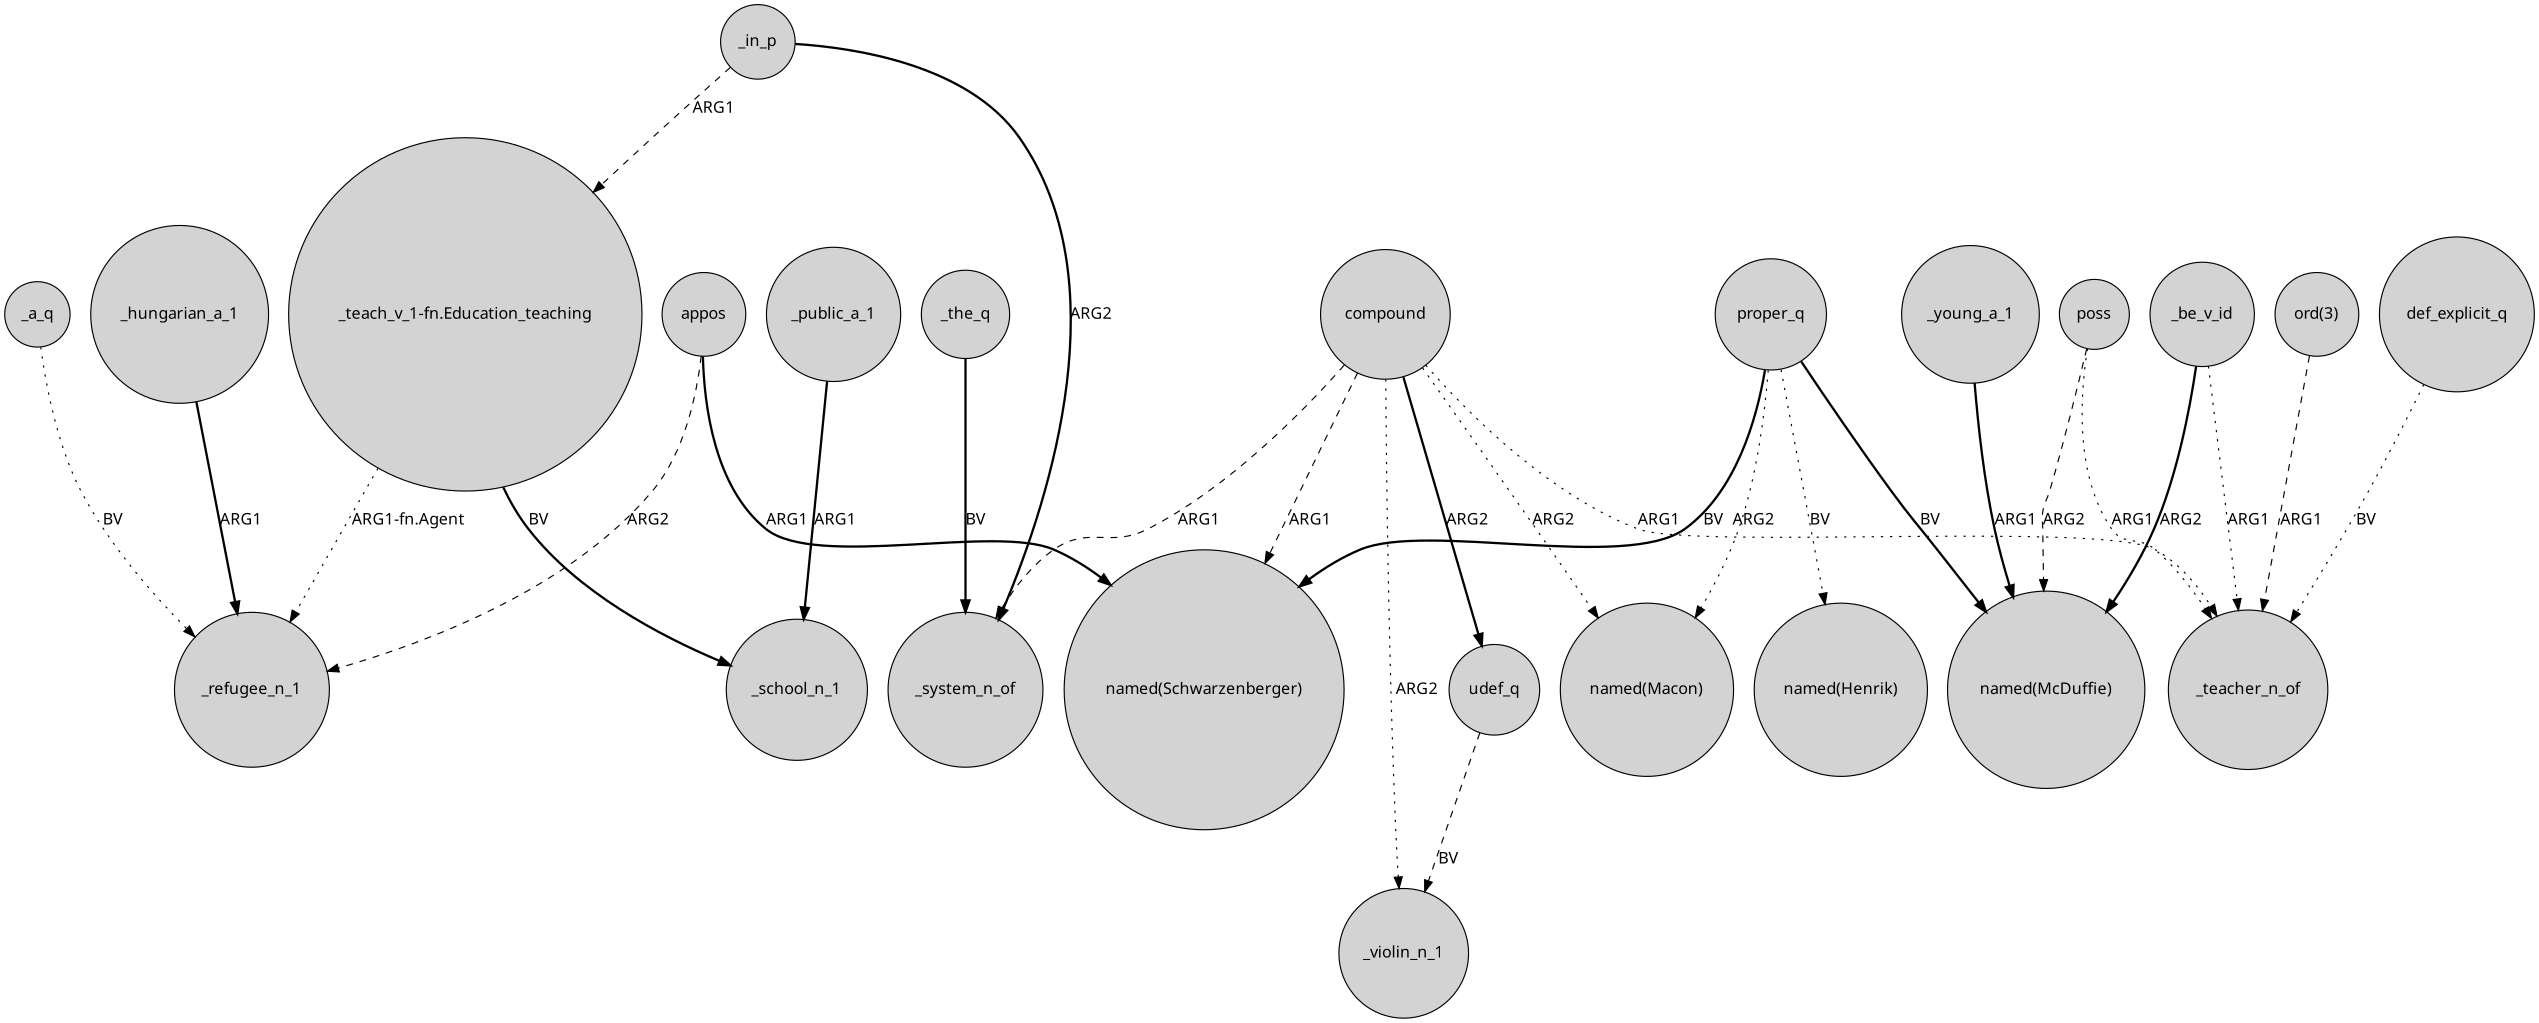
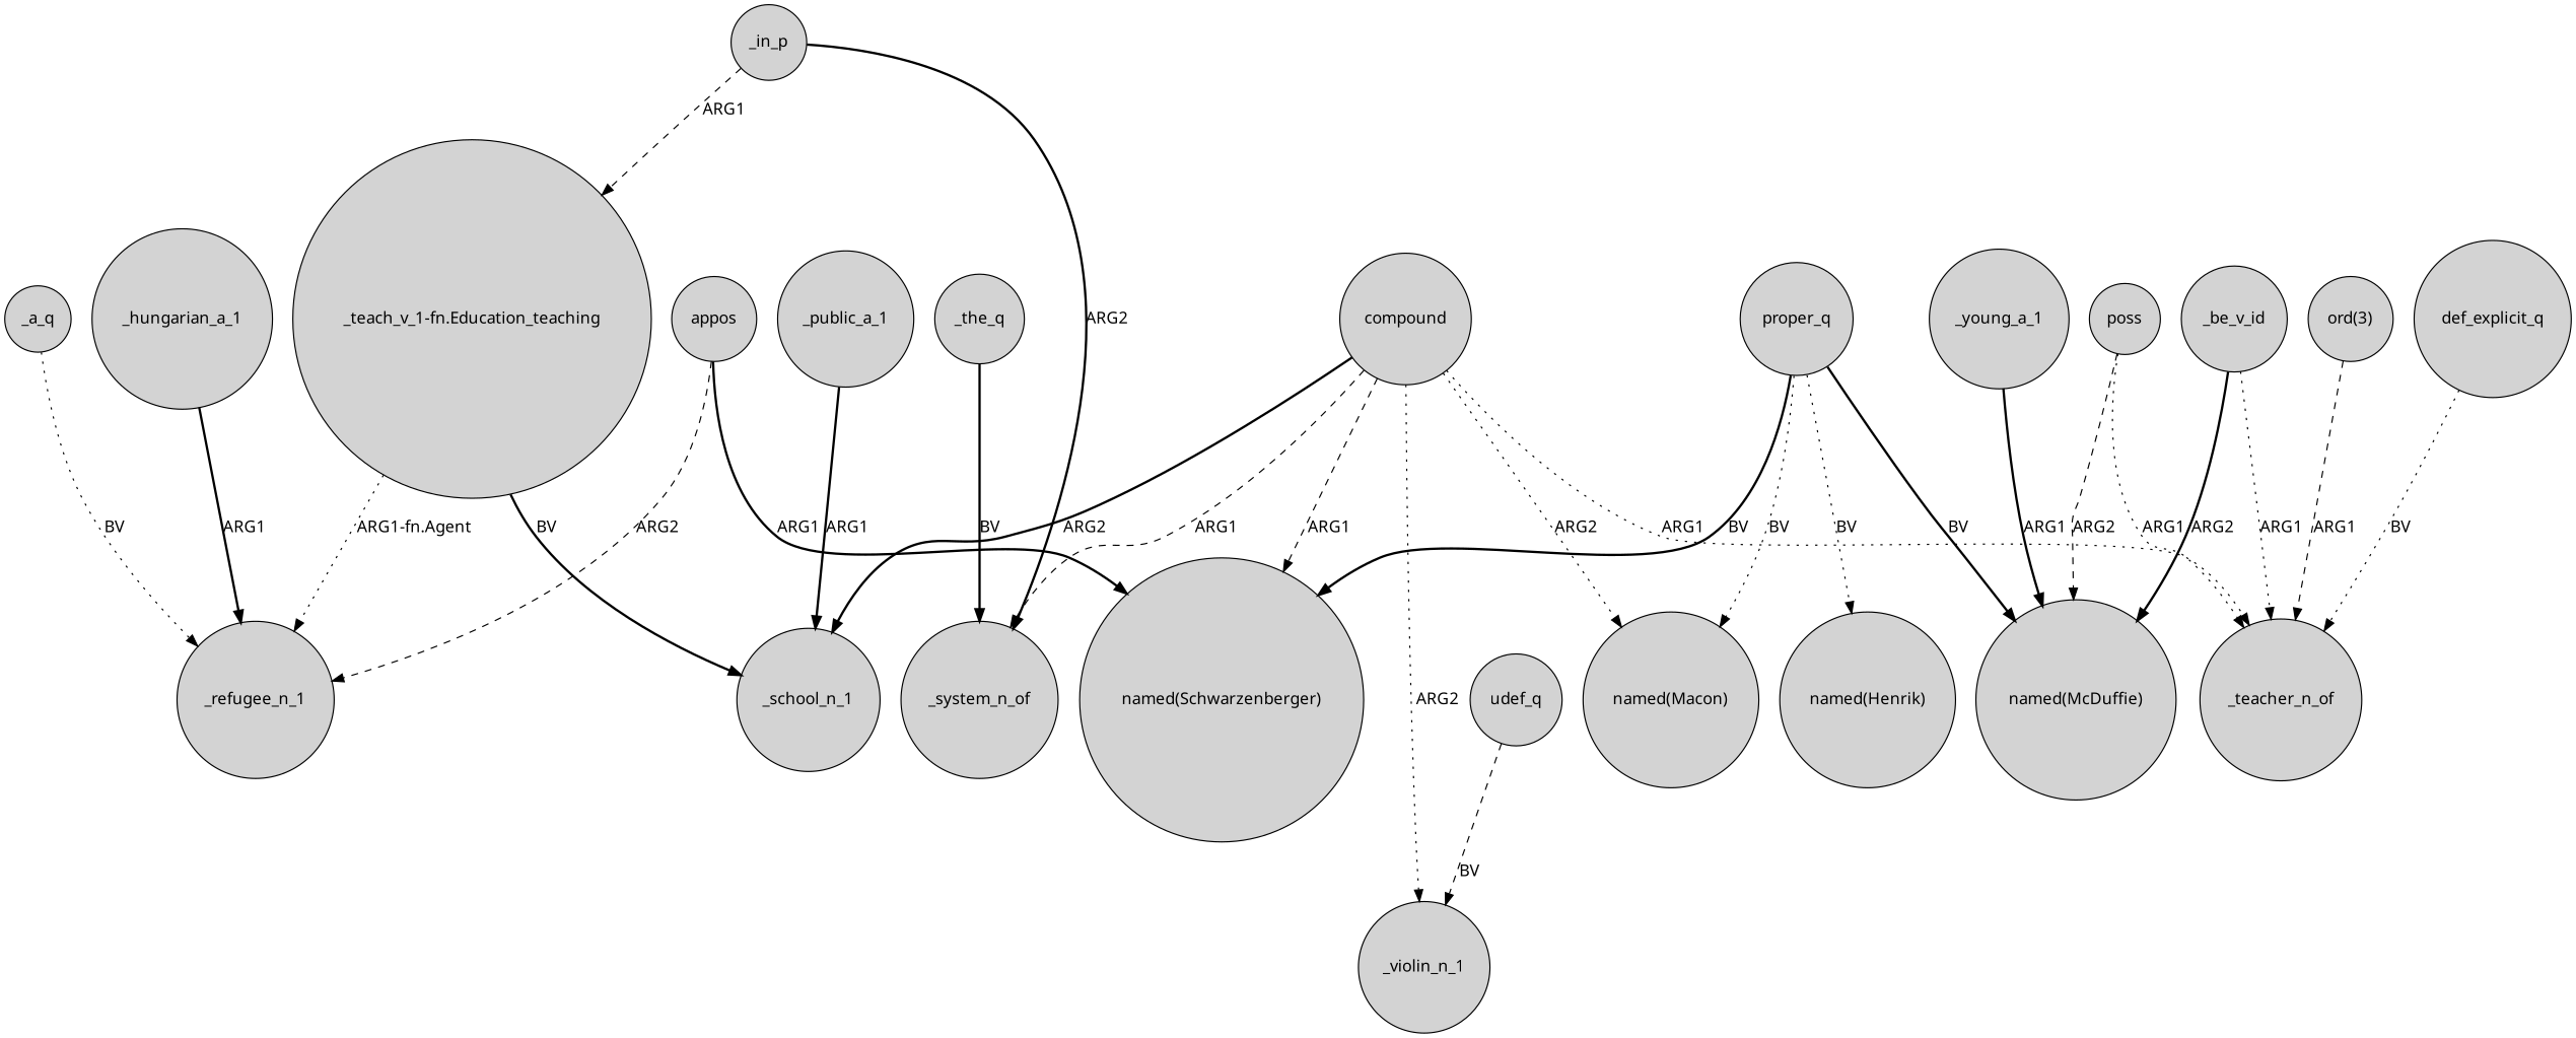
  digraph {
    fontname="Noto Sans"
    node [fontname="Noto Sans" shape=circle style=filled]
    edge [fontname="Noto Sans" style=bold]
    "_teach_v_1-fn.Education_teaching"
    _refugee_n_1
    _school_n_1
    compound
    "named(Schwarzenberger)"
    _system_n_of
    _violin_n_1
    "named(Macon)"
    _teacher_n_of
    proper_q
    "named(Henrik)"
    "named(McDuffie)"
    _be_v_id
    appos
    poss
    _public_a_1
    udef_q
    _a_q
    _hungarian_a_1
    n20 [label="ord(3)"]
    _young_a_1
    _the_q
    _in_p
    def_explicit_q
    "_teach_v_1-fn.Education_teaching" -> _refugee_n_1 [label="ARG1-fn.Agent" style=dotted]
    "_teach_v_1-fn.Education_teaching" -> _school_n_1 [label=BV]
-   compound -> udef_q [label=ARG2]
+   compound -> _school_n_1 [label=ARG2]
    compound -> "named(Schwarzenberger)" [label=ARG1 style=dashed]
    compound -> _system_n_of [label=ARG1 style=dashed]
    compound -> _violin_n_1 [label=ARG2 style=dotted]
    compound -> "named(Macon)" [label=ARG2 style=dotted]
    compound -> _teacher_n_of [label=ARG1 style=dotted]
    proper_q -> "named(Schwarzenberger)" [label=BV]
-   proper_q -> "named(Macon)" [label=ARG2 style=dotted]
+   proper_q -> "named(Macon)" [label=BV style=dotted]
    proper_q -> "named(Henrik)" [label=BV style=dotted]
    proper_q -> "named(McDuffie)" [label=BV]
    _be_v_id -> _teacher_n_of [label=ARG1 style=dotted]
    _be_v_id -> "named(McDuffie)" [label=ARG2]
    appos -> _refugee_n_1 [label=ARG2 style=dashed]
    appos -> "named(Schwarzenberger)" [label=ARG1]
    poss -> _teacher_n_of [label=ARG1 style=dotted]
    poss -> "named(McDuffie)" [label=ARG2 style=dashed]
    _public_a_1 -> _school_n_1 [label=ARG1]
    udef_q -> _violin_n_1 [label=BV style=dashed]
    _a_q -> _refugee_n_1 [label=BV style=dotted]
    _hungarian_a_1 -> _refugee_n_1 [label=ARG1]
    n20 -> _teacher_n_of [label=ARG1 style=dashed]
    _young_a_1 -> "named(McDuffie)" [label=ARG1]
    _the_q -> _system_n_of [label=BV]
    _in_p -> "_teach_v_1-fn.Education_teaching" [label=ARG1 style=dashed]
    _in_p -> _system_n_of [label=ARG2]
    def_explicit_q -> _teacher_n_of [label=BV style=dotted]
  }
